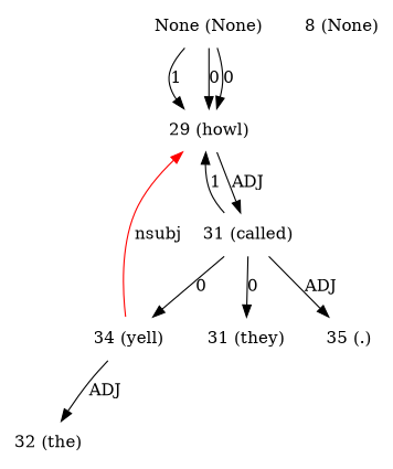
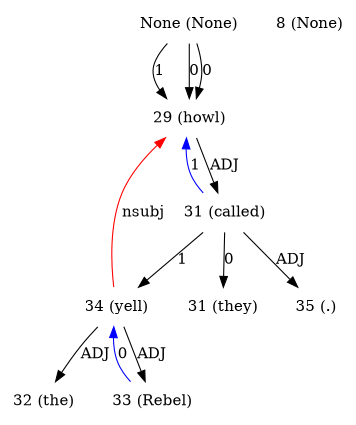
  digraph {
    node [shape=plaintext]
    edge [dir=forward]
    n1 [label="None (None)"]
    n2 [label="29 (howl)"]
    n3 [label="35 (.)"]
    n4 [label="31 (called)"]
    n5 [label="34 (yell)"]
    n6 [label="31 (they)"]
    n7 [label="8 (None)"]
    n8 [label="32 (the)"]
+   n9 [label="33 (Rebel)"]
    n1 -> n2 [label=1]
    n1 -> n2 [label=0]
    n1 -> n2 [label=0]
    n2 -> n4 [label=ADJ]
-   n4 -> n2 [color=black label=1]
+   n4 -> n2 [color=blue label=1]
    n4 -> n3 [label=ADJ]
-   n4 -> n5 [label=0]
+   n4 -> n5 [label=1]
    n4 -> n6 [label=0]
    n5 -> n2 [color=red label=nsubj]
    n5 -> n8 [label=ADJ]
+   n5 -> n9 [label=ADJ]
+   n9 -> n5 [color=blue label=0]
  }
